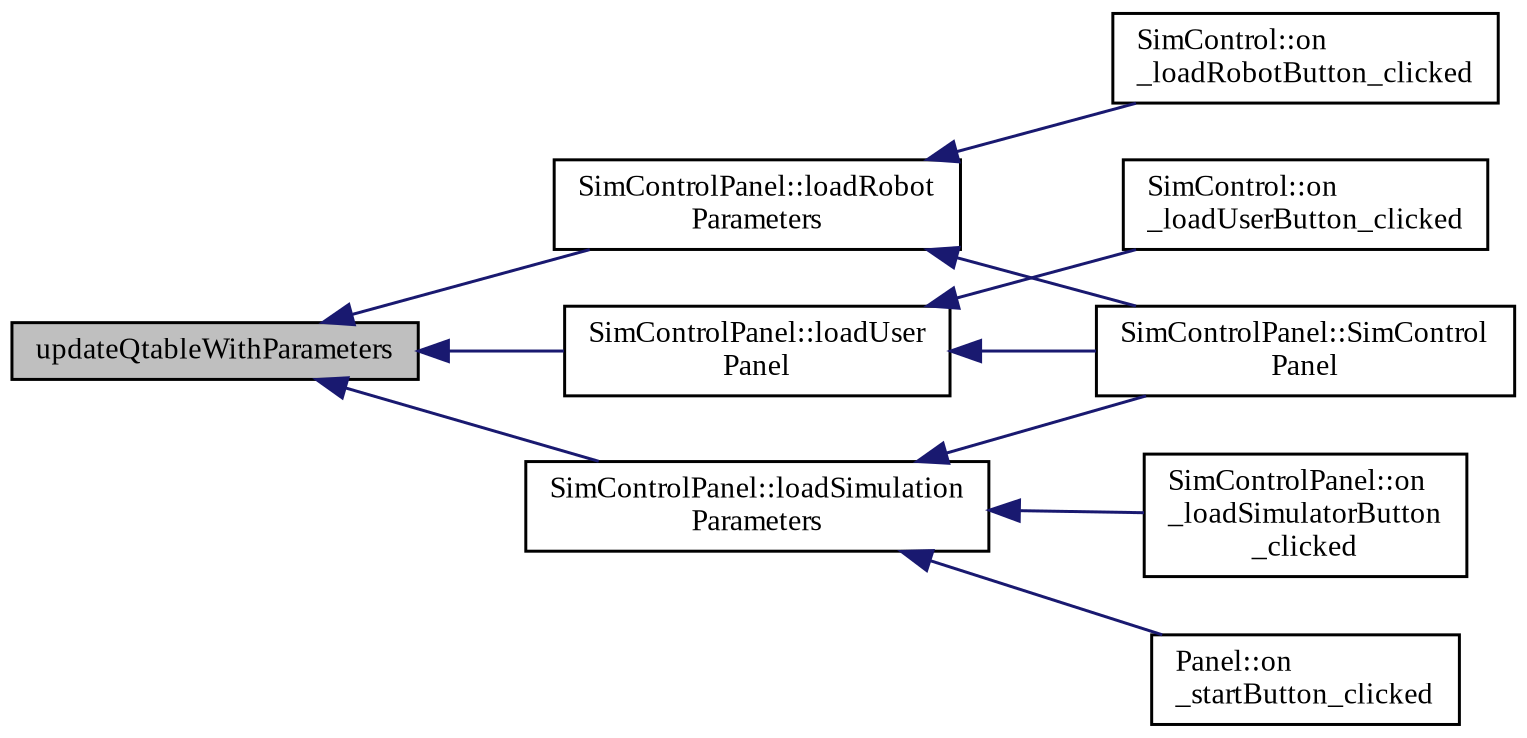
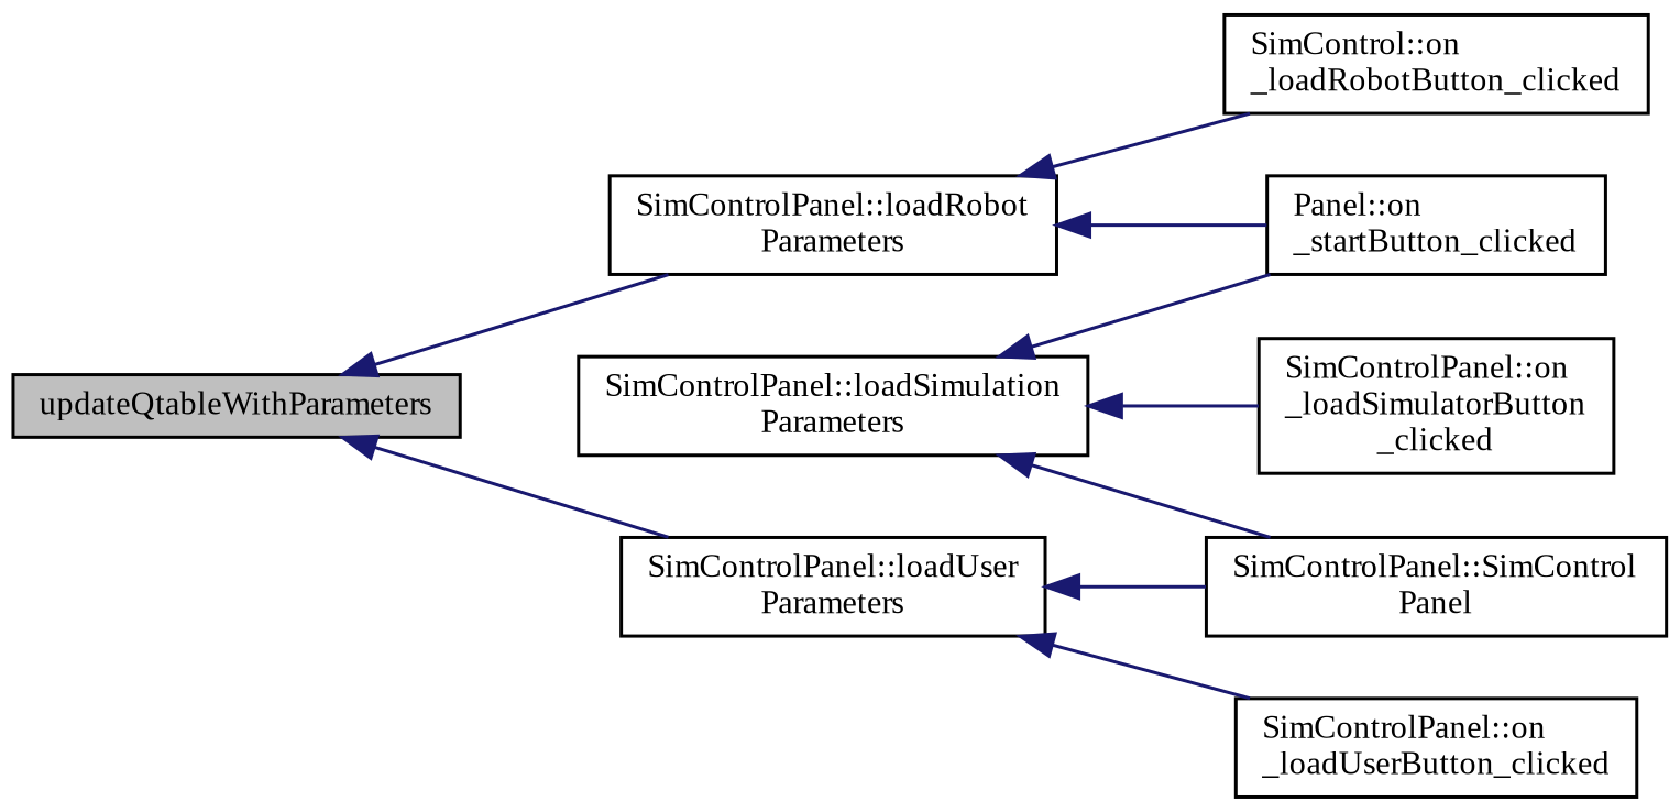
  digraph {
    fontname="Liberation Serif"
    rankdir=LR
    node [color=black fillcolor=white fontname="Liberation Serif" fontsize=10 shape=record style=filled]
    edge [color=midnightblue dir=back fontname="Liberation Serif" fontsize=10 labelfontname=FreeSans labelfontsize=10 style=solid]
    n1 [fillcolor=grey75 fontcolor=black height=0.2 label=updateQtableWithParameters width=0.4]
    n2 [height=0.2 label="SimControlPanel::loadSimulation\lParameters" width=0.4]
    n3 [height=0.2 label="SimControlPanel::loadRobot\lParameters" width=0.4]
-   n4 [height=0.2 label="SimControlPanel::loadUser\lPanel" width=0.4]
+   n4 [height=0.2 label="SimControlPanel::loadUser\lParameters" width=0.4]
    n5 [height=0.2 label="SimControlPanel::SimControl\lPanel" width=0.4]
    n6 [height=0.2 label="Panel::on\l_startButton_clicked" width=0.4]
    n7 [height=0.2 label="SimControlPanel::on\l_loadSimulatorButton\l_clicked" width=0.4]
    n8 [height=0.2 label="SimControl::on\l_loadRobotButton_clicked" width=0.4]
-   n9 [height=0.2 label="SimControl::on\l_loadUserButton_clicked" width=0.4]
-   n1 -> n2
+   n9 [height=0.2 label="SimControlPanel::on\l_loadUserButton_clicked" width=0.4]
    n1 -> n3
    n1 -> n4
    n2 -> n5
    n2 -> n6
    n2 -> n7
-   n3 -> n5
+   n3 -> n6
    n3 -> n8
    n4 -> n5
    n4 -> n9
  }
